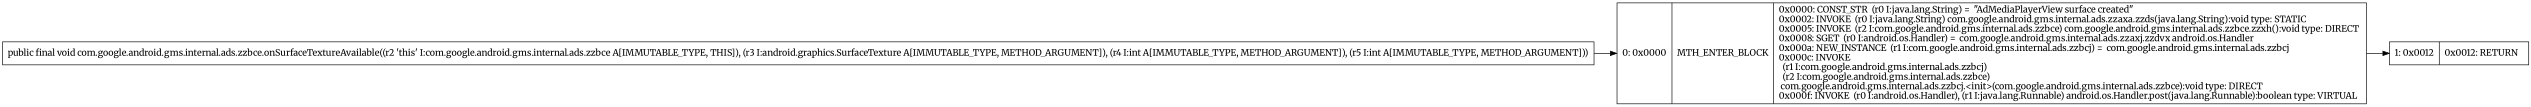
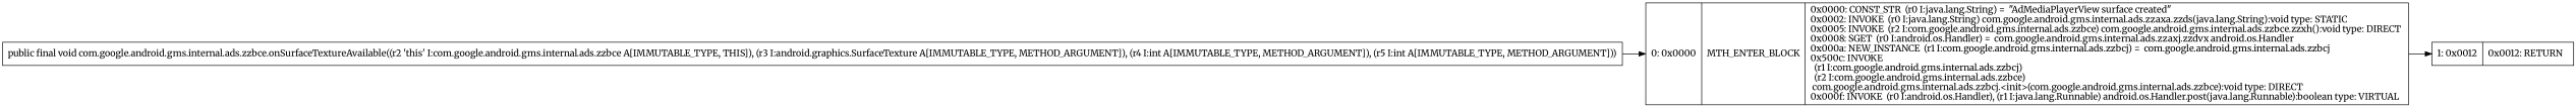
  digraph {
    rankdir=LR
    fontname=Merriweather
    node [shape=record fontname=Merriweather]
    edge [fontname=Merriweather]
-   n1 [label="{0\:\ 0x0000|MTH_ENTER_BLOCK\l|0x0000: CONST_STR  (r0 I:java.lang.String) =  \"AdMediaPlayerView surface created\" \l0x0002: INVOKE  (r0 I:java.lang.String) com.google.android.gms.internal.ads.zzaxa.zzds(java.lang.String):void type: STATIC \l0x0005: INVOKE  (r2 I:com.google.android.gms.internal.ads.zzbce) com.google.android.gms.internal.ads.zzbce.zzxh():void type: DIRECT \l0x0008: SGET  (r0 I:android.os.Handler) =  com.google.android.gms.internal.ads.zzaxj.zzdvx android.os.Handler \l0x000a: NEW_INSTANCE  (r1 I:com.google.android.gms.internal.ads.zzbcj) =  com.google.android.gms.internal.ads.zzbcj \l0x000c: INVOKE  \l  (r1 I:com.google.android.gms.internal.ads.zzbcj)\l  (r2 I:com.google.android.gms.internal.ads.zzbce)\l com.google.android.gms.internal.ads.zzbcj.\<init\>(com.google.android.gms.internal.ads.zzbce):void type: DIRECT \l0x000f: INVOKE  (r0 I:android.os.Handler), (r1 I:java.lang.Runnable) android.os.Handler.post(java.lang.Runnable):boolean type: VIRTUAL \l}"]
+   n1 [label="{0\:\ 0x0000|MTH_ENTER_BLOCK\l|0x0000: CONST_STR  (r0 I:java.lang.String) =  \"AdMediaPlayerView surface created\" \l0x0002: INVOKE  (r0 I:java.lang.String) com.google.android.gms.internal.ads.zzaxa.zzds(java.lang.String):void type: STATIC \l0x0005: INVOKE  (r2 I:com.google.android.gms.internal.ads.zzbce) com.google.android.gms.internal.ads.zzbce.zzxh():void type: DIRECT \l0x0008: SGET  (r0 I:android.os.Handler) =  com.google.android.gms.internal.ads.zzaxj.zzdvx android.os.Handler \l0x000a: NEW_INSTANCE  (r1 I:com.google.android.gms.internal.ads.zzbcj) =  com.google.android.gms.internal.ads.zzbcj \l0x500c: INVOKE  \l  (r1 I:com.google.android.gms.internal.ads.zzbcj)\l  (r2 I:com.google.android.gms.internal.ads.zzbce)\l com.google.android.gms.internal.ads.zzbcj.\<init\>(com.google.android.gms.internal.ads.zzbce):void type: DIRECT \l0x000f: INVOKE  (r0 I:android.os.Handler), (r1 I:java.lang.Runnable) android.os.Handler.post(java.lang.Runnable):boolean type: VIRTUAL \l}"]
    n2 [label="{1\:\ 0x0012|0x0012: RETURN   \l}"]
    n3 [label="{public final void com.google.android.gms.internal.ads.zzbce.onSurfaceTextureAvailable((r2 'this' I:com.google.android.gms.internal.ads.zzbce A[IMMUTABLE_TYPE, THIS]), (r3 I:android.graphics.SurfaceTexture A[IMMUTABLE_TYPE, METHOD_ARGUMENT]), (r4 I:int A[IMMUTABLE_TYPE, METHOD_ARGUMENT]), (r5 I:int A[IMMUTABLE_TYPE, METHOD_ARGUMENT])) }"]
    n1 -> n2
    n3 -> n1
  }
